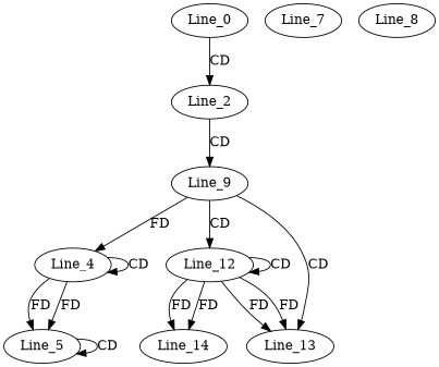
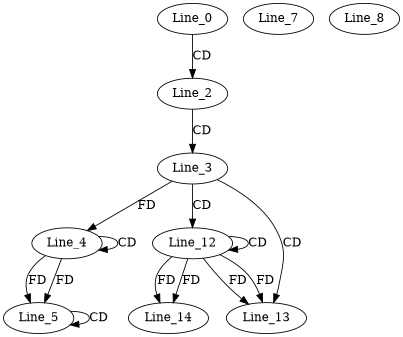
  digraph {
    Line_0
    Line_2
-   Line_3 [label=Line_9]
+   Line_3
    Line_4
    Line_12
    Line_13
    Line_5
    Line_14
    Line_7
    Line_8
    Line_0 -> Line_2 [label=CD]
    Line_2 -> Line_3 [label=CD]
    Line_3 -> Line_4 [label=FD]
    Line_3 -> Line_12 [label=CD]
    Line_3 -> Line_13 [label=CD]
    Line_4 -> Line_4 [label=CD]
    Line_4 -> Line_5 [label=FD]
    Line_4 -> Line_5 [label=FD]
    Line_12 -> Line_12 [label=CD]
    Line_12 -> Line_13 [label=FD]
    Line_12 -> Line_13 [label=FD]
    Line_12 -> Line_14 [label=FD]
    Line_12 -> Line_14 [label=FD]
    Line_5 -> Line_5 [label=CD]
  }
